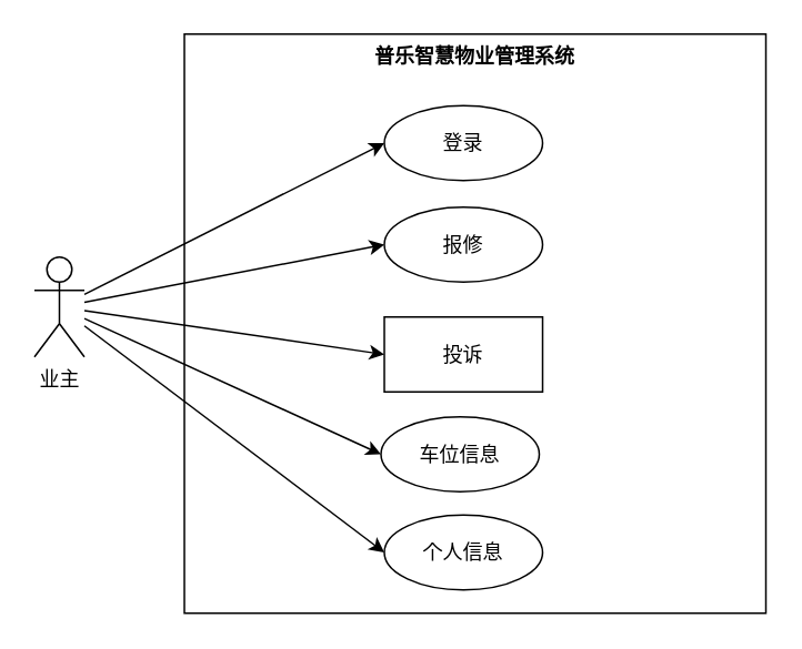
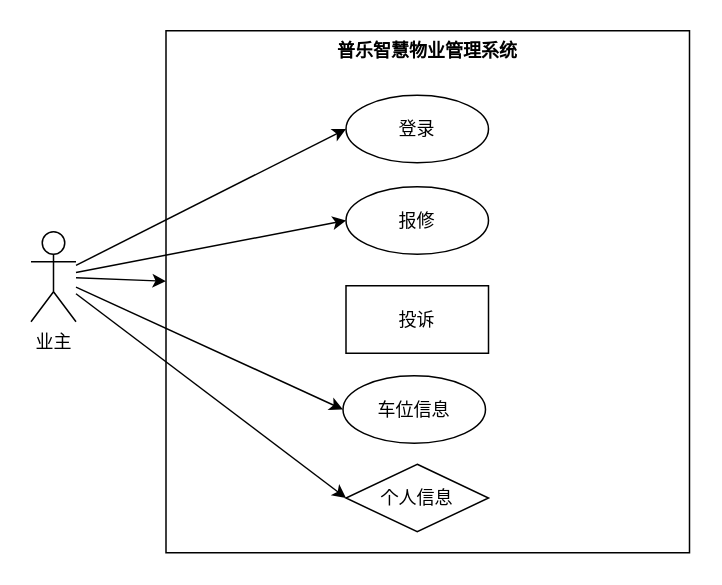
  <mxCell id="0" />
  <mxCell id="1" parent="0" />
  <mxCell id="2" value="普乐智慧物业管理系统" style="shape=rect;html=1;verticalAlign=top;fontStyle=1;whiteSpace=wrap;align=center;" vertex="1" parent="1"><mxGeometry x="110" y="20" width="349" height="348" as="geometry" /></mxCell>
  <mxCell id="3" style="rounded=0;orthogonalLoop=1;jettySize=auto;html=1;entryX=0;entryY=0.5;entryDx=0;entryDy=0;" edge="1" parent="1" source="8" target="9"><mxGeometry relative="1" as="geometry" /></mxCell>
  <mxCell id="4" style="edgeStyle=none;rounded=0;orthogonalLoop=1;jettySize=auto;html=1;entryX=0;entryY=0.5;entryDx=0;entryDy=0;" edge="1" parent="1" source="8" target="10"><mxGeometry relative="1" as="geometry" /></mxCell>
- <mxCell id="5" style="edgeStyle=none;rounded=0;orthogonalLoop=1;jettySize=auto;html=1;entryX=0;entryY=0.5;entryDx=0;entryDy=0;" edge="1" parent="1" source="8" target="11"><mxGeometry relative="1" as="geometry" /></mxCell>
+ <mxCell id="5" style="edgeStyle=none;rounded=0;orthogonalLoop=1;jettySize=auto;html=1;" edge="1" parent="1" source="8" target="2"><mxGeometry relative="1" as="geometry" /></mxCell>
  <mxCell id="6" style="edgeStyle=none;rounded=0;orthogonalLoop=1;jettySize=auto;html=1;entryX=0;entryY=0.5;entryDx=0;entryDy=0;" edge="1" parent="1" source="8" target="12"><mxGeometry relative="1" as="geometry" /></mxCell>
  <mxCell id="7" style="edgeStyle=none;rounded=0;orthogonalLoop=1;jettySize=auto;html=1;entryX=0;entryY=0.5;entryDx=0;entryDy=0;" edge="1" parent="1" source="8" target="13"><mxGeometry relative="1" as="geometry" /></mxCell>
  <mxCell id="8" value="业主" style="shape=umlActor;html=1;verticalLabelPosition=bottom;verticalAlign=top;align=center;" vertex="1" parent="1"><mxGeometry x="20" y="154" width="30" height="60" as="geometry" /></mxCell>
  <mxCell id="9" value="登录" style="ellipse;whiteSpace=wrap;html=1;" vertex="1" parent="1"><mxGeometry x="230" y="63" width="95" height="45" as="geometry" /></mxCell>
  <mxCell id="10" value="报修" style="ellipse;whiteSpace=wrap;html=1;" vertex="1" parent="1"><mxGeometry x="230" y="124" width="95" height="45" as="geometry" /></mxCell>
  <mxCell id="11" value="投诉" style="whiteSpace=wrap;html=1;rounded=0;" vertex="1" parent="1"><mxGeometry x="230" y="190" width="95" height="45" as="geometry" /></mxCell>
- <mxCell id="12" value="个人信息" style="ellipse;whiteSpace=wrap;html=1;" vertex="1" parent="1"><mxGeometry x="230" y="309" width="95" height="45" as="geometry" /></mxCell>
+ <mxCell id="12" value="个人信息" style="rhombus;whiteSpace=wrap;html=1;" vertex="1" parent="1"><mxGeometry x="230" y="309" width="95" height="45" as="geometry" /></mxCell>
  <mxCell id="13" value="车位信息" style="ellipse;whiteSpace=wrap;html=1;" vertex="1" parent="1"><mxGeometry x="228" y="250" width="95" height="45" as="geometry" /></mxCell>
